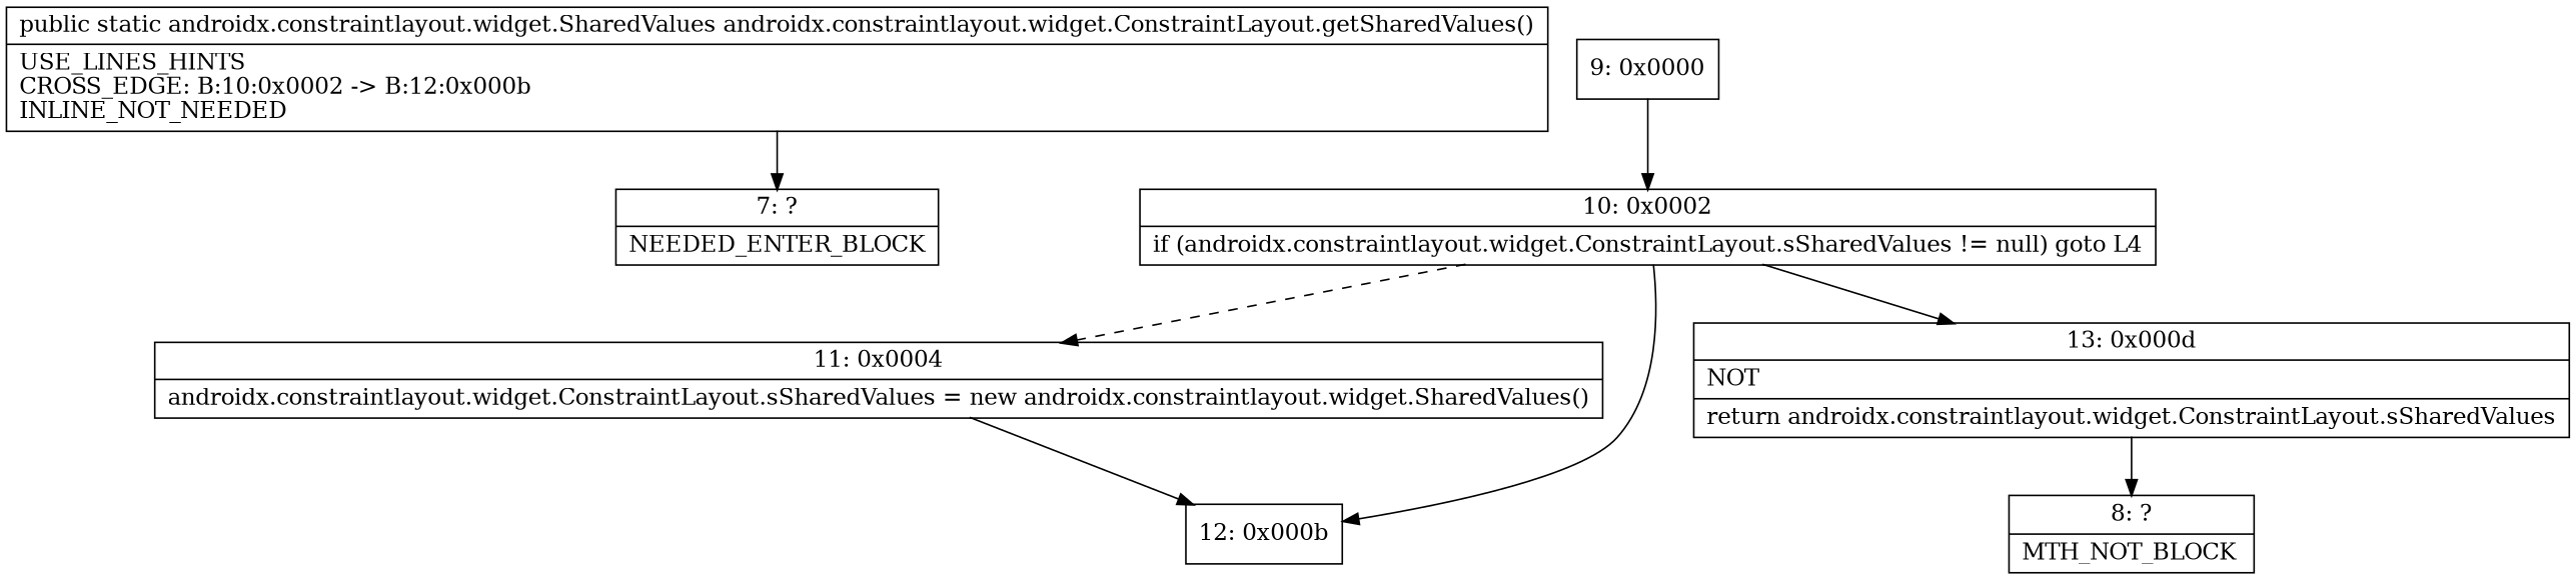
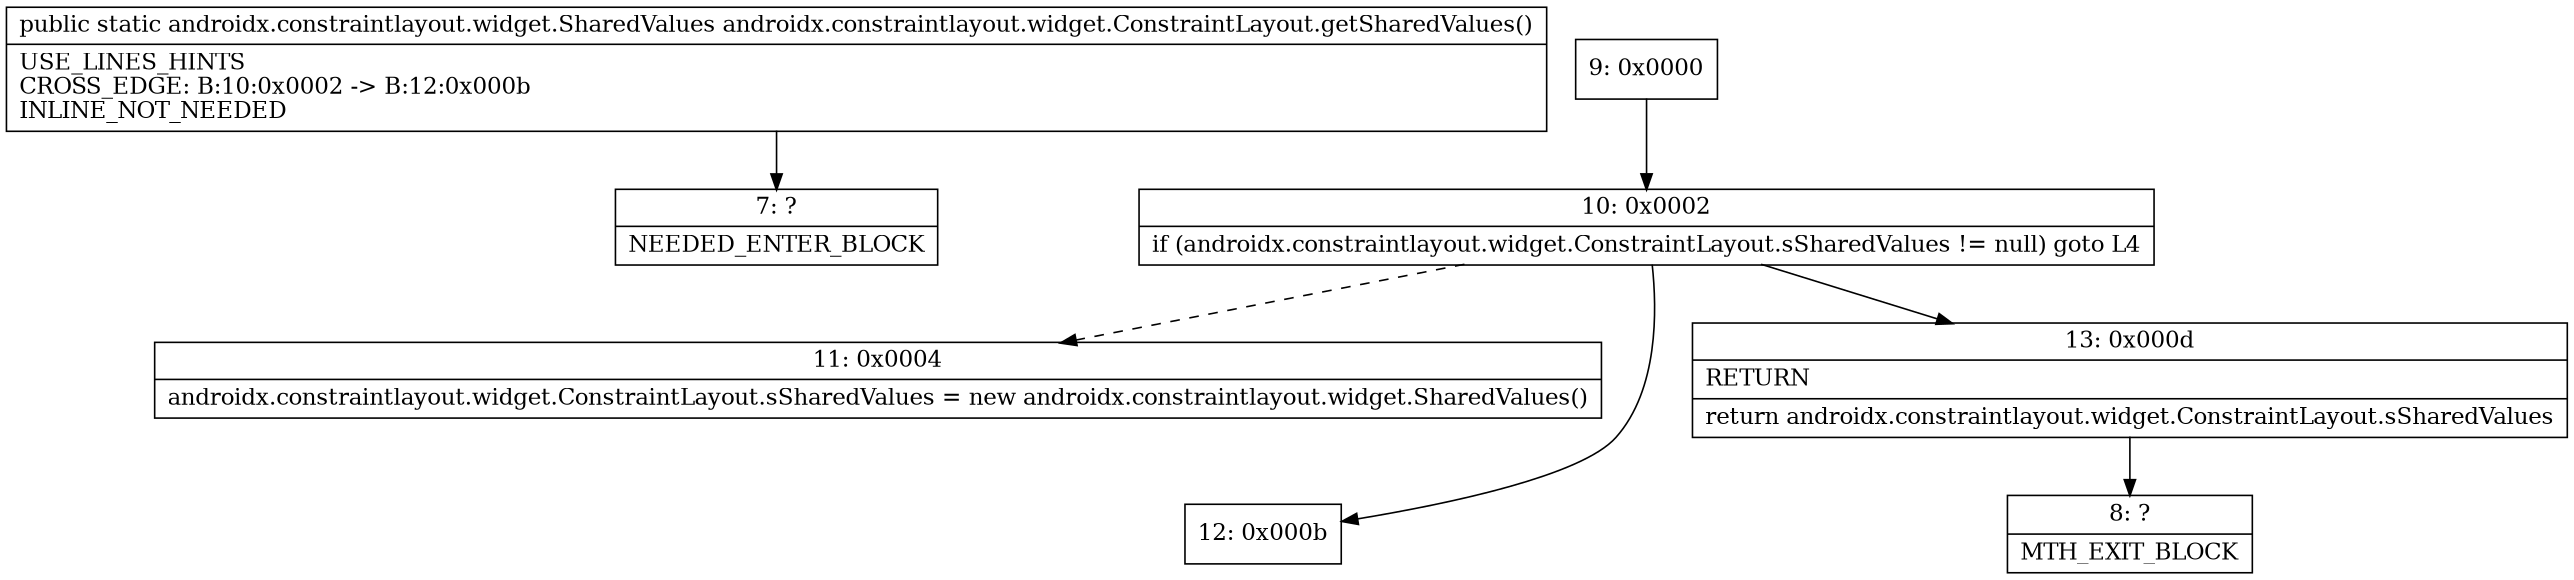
  digraph {
    node [shape=record]
    n1 [label="{7\:\ ?|NEEDED_ENTER_BLOCK\l}"]
    n2 [label="{9\:\ 0x0000}"]
    n3 [label="{10\:\ 0x0002|if (androidx.constraintlayout.widget.ConstraintLayout.sSharedValues != null) goto L4\l}"]
    n4 [label="{11\:\ 0x0004|androidx.constraintlayout.widget.ConstraintLayout.sSharedValues = new androidx.constraintlayout.widget.SharedValues()\l}"]
    n5 [label="{12\:\ 0x000b}"]
-   n6 [label="{13\:\ 0x000d|NOT\l|return androidx.constraintlayout.widget.ConstraintLayout.sSharedValues\l}"]
-   n7 [label="{8\:\ ?|MTH_NOT_BLOCK\l}"]
+   n6 [label="{13\:\ 0x000d|RETURN\l|return androidx.constraintlayout.widget.ConstraintLayout.sSharedValues\l}"]
+   n7 [label="{8\:\ ?|MTH_EXIT_BLOCK\l}"]
    n8 [label="{public static androidx.constraintlayout.widget.SharedValues androidx.constraintlayout.widget.ConstraintLayout.getSharedValues()  | USE_LINES_HINTS\lCROSS_EDGE: B:10:0x0002 \-\> B:12:0x000b\lINLINE_NOT_NEEDED\l}"]
    n2 -> n3
    n3 -> n4 [style=dashed]
    n3 -> n5
    n3 -> n6
-   n4 -> n5
    n6 -> n7
    n8 -> n1
  }
